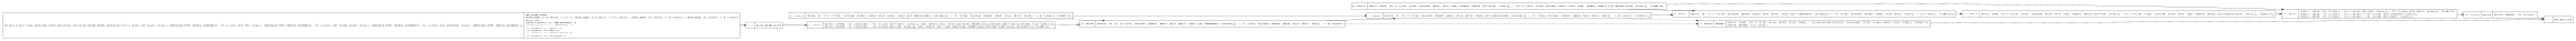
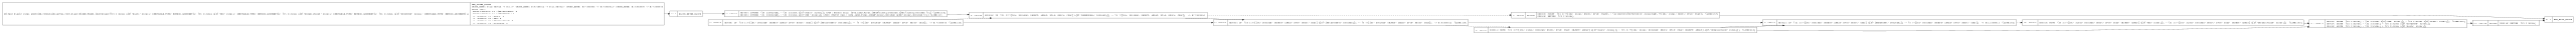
  digraph {
    fontname="Courier Prime"
    rankdir=LR
    node [fontname="Courier Prime" shape=record]
    edge [fontname="Courier Prime"]
    n1 [label="{0\:\ ?|BLOCK_ENTER_BLOCK\l}"]
    n2 [label="{2\:\ 0x0000|0x0000: INVOKE  (r0 I:boolean) = (r3 I:float A[D('start' float)]) type: STATIC call: java.lang.Float.isNaN(float):boolean A[MD:(float):boolean (c)] (LINE:254)\l0x0004: INVOKE  (r1 I:boolean) = (r4 I:float A[D('end' float)]) type: STATIC call: java.lang.Float.isNaN(float):boolean A[MD:(float):boolean (c)] (LINE:255)\l}"]
    n3 [label="{4\:\ 0x000a|0x000a: IF  (r1 I:??[int, boolean, OBJECT, ARRAY, byte, short, char] A[D('isEndUnset' boolean)]) == (0 ??[int, boolean, OBJECT, ARRAY, byte, short, char])  \-\> B:7:0x000f \l}"]
    n4 [label="{3\:\ 0x0008|0x0008: IF  (r0 I:??[int, boolean, OBJECT, ARRAY, byte, short, char] A[D('isStartUnset' boolean)]) == (0 ??[int, boolean, OBJECT, ARRAY, byte, short, char])  \-\> B:7:0x000f  (LINE:256)\l}"]
    n5 [label="{7\:\ 0x000f|0x000f: IF  (r0 I:??[int, boolean, OBJECT, ARRAY, byte, short, char] A[D('isStartUnset' boolean)]) == (0 ??[int, boolean, OBJECT, ARRAY, byte, short, char])  \-\> B:9:0x0012  (LINE:259)\l}"]
    n6 [label="{5\:\ 0x000c|RETURN\l|0x000c: CONST  (r2 I:??[int, float, short, byte, char]) = (2143289344(0x7fc00000, float:NaN) ??[int, float, short, byte, char])  (LINE:257)\l0x000e: RETURN  (r2 I:float) \l}"]
    n7 [label="{8\:\ 0x0011|0x0011: MOVE  (r3 I:??[int, float, boolean, short, byte, char, OBJECT, ARRAY] A[D('start' float)]) = (r5 I:??[int, float, boolean, short, byte, char, OBJECT, ARRAY] A[D('defaultValue' float)])  (LINE:260)\l}"]
    n8 [label="{9\:\ 0x0012|0x0012: IF  (r1 I:??[int, boolean, OBJECT, ARRAY, byte, short, char] A[D('isEndUnset' boolean)]) == (0 ??[int, boolean, OBJECT, ARRAY, byte, short, char])  \-\> B:11:0x0015  (LINE:262)\l}"]
-   n9 [label="{1\:\ ?|MTH_EXIT_USE\l}"]
+   n9 [label="{1\:\ ?|MTH_EXIT_BLOCK\l}"]
    n10 [label="{11\:\ 0x0015|0x0015: ARITH  (r2 I:float) = (r4 I:float A[D('end' float)]) \- (r3 I:float A[D('start' float)])  (LINE:265)\l0x0017: ARITH  (r2 I:float) = (r2 I:float) * (r6 I:float A[D('progress' float)]) \l0x0019: ARITH  (r2 I:float) = (r2 I:float) + (r3 I:float A[D('start' float)]) \l}"]
    n11 [label="{10\:\ 0x0014|0x0014: MOVE  (r4 I:??[int, float, boolean, short, byte, char, OBJECT, ARRAY] A[D('end' float)]) = (r5 I:??[int, float, boolean, short, byte, char, OBJECT, ARRAY] A[D('defaultValue' float)])  (LINE:263)\l}"]
    n12 [label="{12\:\ 0x001a|RETURN\l|0x001a: RETURN  (r2 I:float) \l}"]
    n13 [label="{private static float androidx.constraintlayout.core.state.WidgetFrame.interpolate((r3 I:float A[D('start' float), IMMUTABLE_TYPE, METHOD_ARGUMENT]), (r4 I:float A[D('end' float), IMMUTABLE_TYPE, METHOD_ARGUMENT]), (r5 I:float A[D('defaultValue' float), IMMUTABLE_TYPE, METHOD_ARGUMENT]), (r6 I:float A[D('progress' float), IMMUTABLE_TYPE, METHOD_ARGUMENT]))  | USE_LINES_HINTS\lCROSS_EDGE: B:12:0x001a \-\> B:1:?, CROSS_EDGE: B:9:0x0012 \-\> B:11:0x0015, CROSS_EDGE: B:7:0x000f \-\> B:9:0x0012, CROSS_EDGE: B:3:0x0008 \-\> B:7:0x000f\lDebug Info:\l  0x0004\-0x001a: r0 'isStartUnset' Z\l  0x0008\-0x001a: r1 'isEndUnset' Z\l  \-1 \-0x001a: r3 'start' F\l  \-1 \-0x001a: r4 'end' F\l  \-1 \-0x001a: r5 'defaultValue' F\l  \-1 \-0x001a: r6 'progress' F\l}"]
    n1 -> n2
    n2 -> n3
    n3 -> n5
    n3 -> n6 [style=dashed]
    n4 -> n3 [style=dashed]
    n4 -> n5
-   n5 -> n6 [style=dashed]
+   n5 -> n7 [style=dashed]
    n5 -> n8
    n6 -> n9
    n7 -> n8
    n7 -> n10
    n8 -> n11 [style=dashed]
    n10 -> n12
    n11 -> n10
    n12 -> n9
    n13 -> n1
  }
